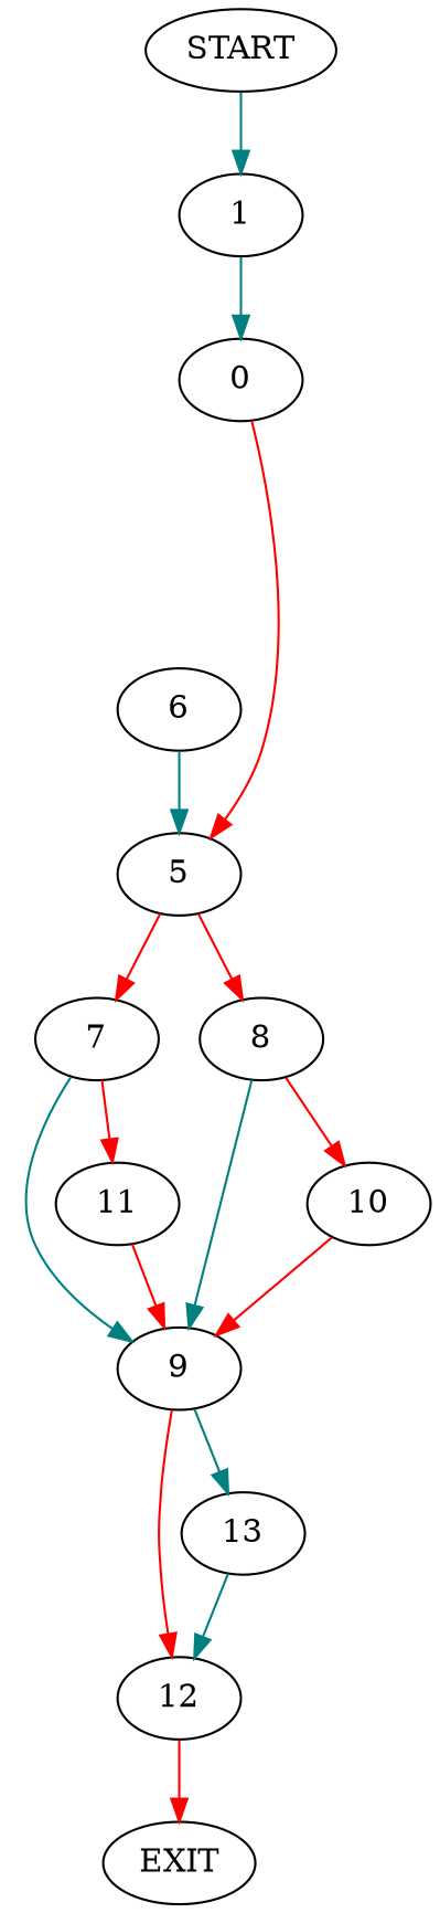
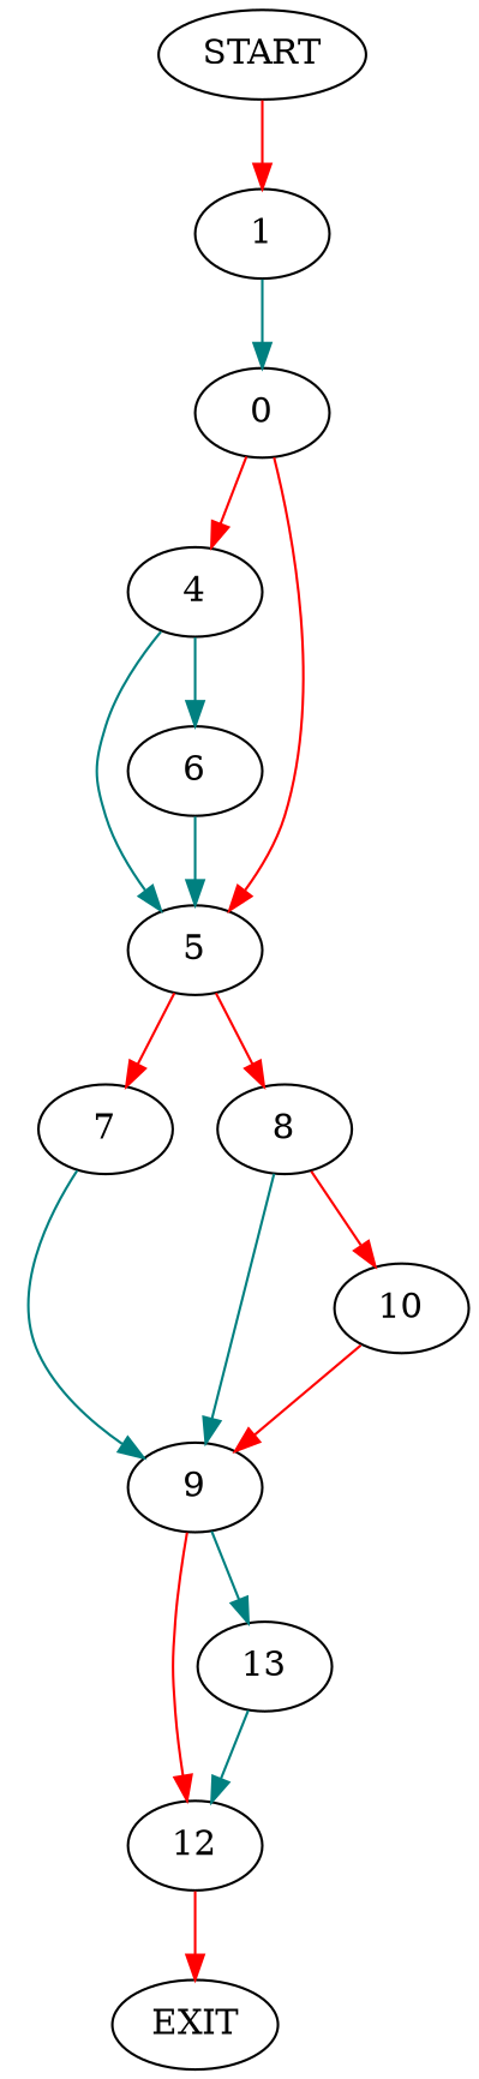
  digraph {
    edge [color=red]
    n1 [label=START]
    1
    n3 [label=0]
    n4 [label=EXIT]
+   4
    5
    6
    7
    8
    9
-   11
    10
    12
    13
-   n1 -> 1 [color=teal]
+   n1 -> 1
    1 -> n3 [color=teal]
+   n3 -> 4
    n3 -> 5
+   4 -> 5 [color=teal]
+   4 -> 6 [color=teal]
    5 -> 7
    5 -> 8
    6 -> 5 [color=teal]
    7 -> 9 [color=teal]
-   7 -> 11
    8 -> 9 [color=teal]
    8 -> 10
    9 -> 12
    9 -> 13 [color=teal]
-   11 -> 9
    10 -> 9
    12 -> n4
    13 -> 12 [color=teal]
  }
